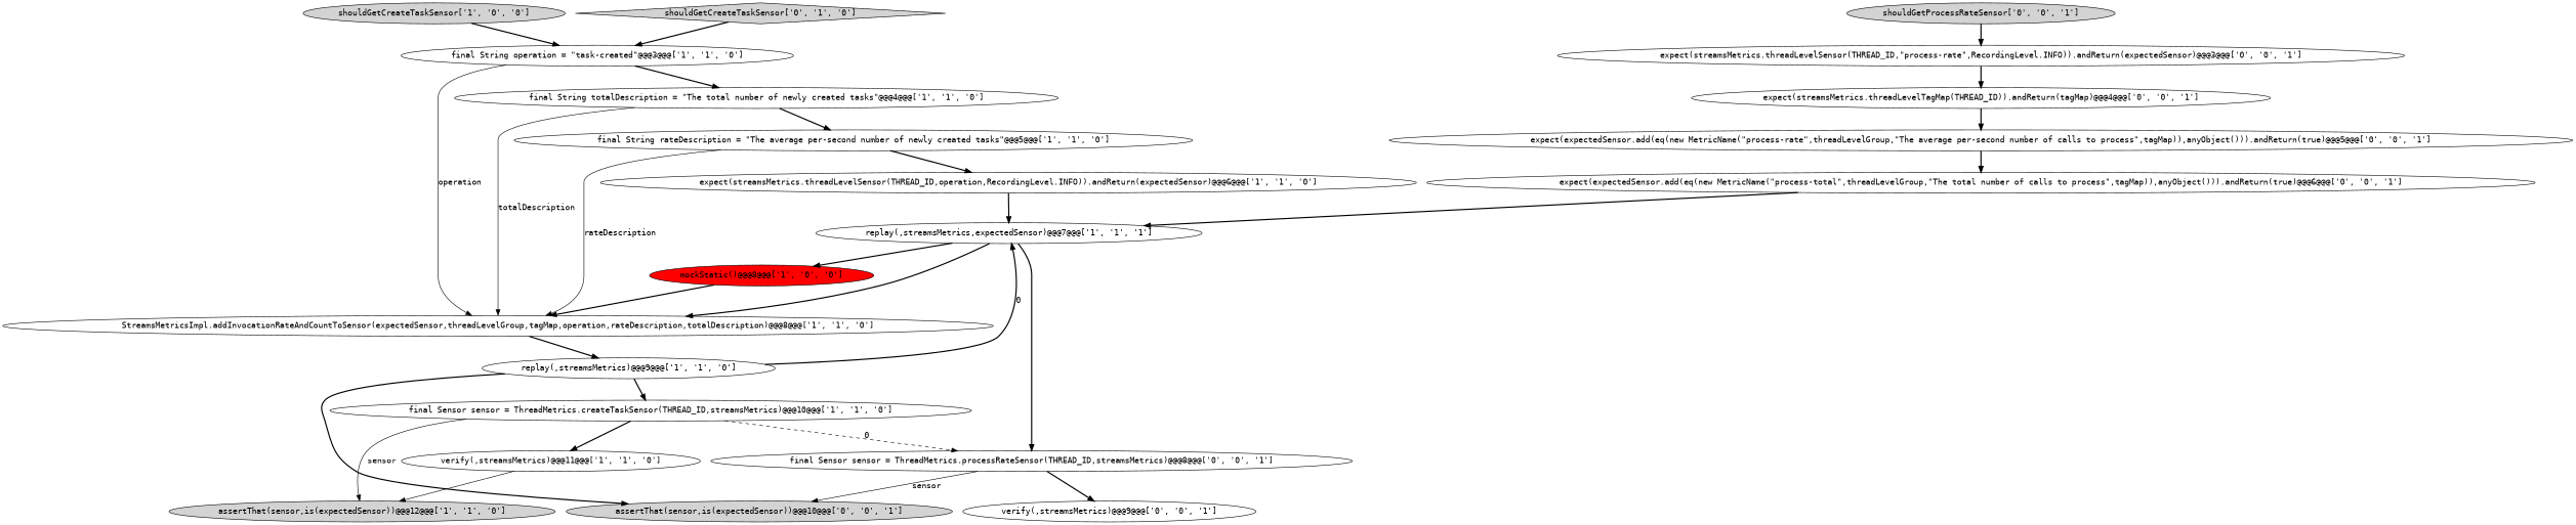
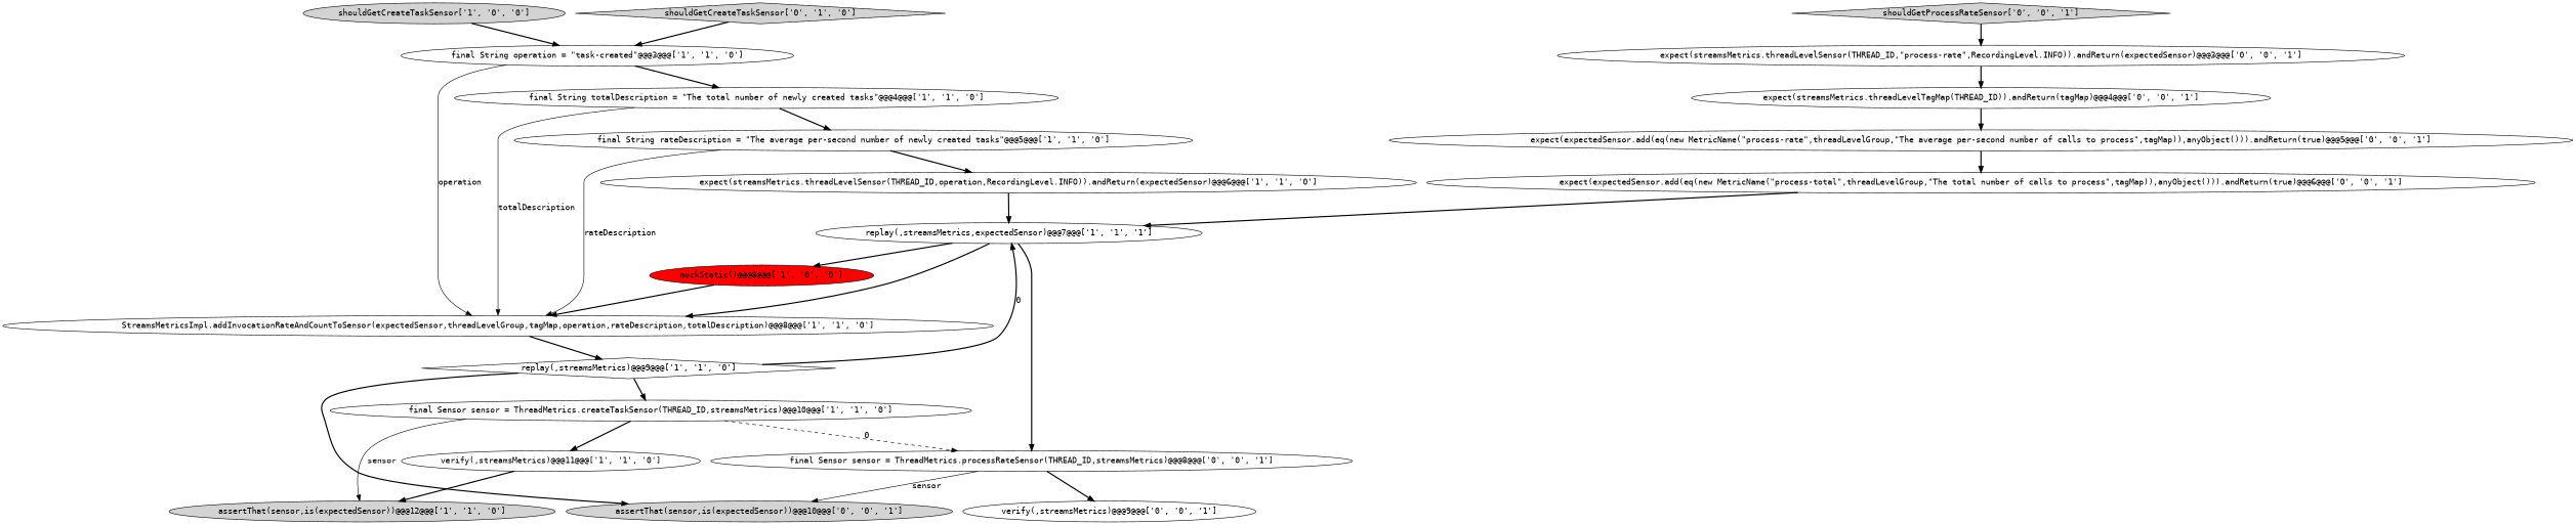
  digraph {
    fontname="DejaVu Sans Mono"
    node [fillcolor=white fontname="DejaVu Sans Mono" shape=ellipse style=filled]
    edge [fontname="DejaVu Sans Mono" style=bold]
    n1 [label="final String rateDescription = \"The average per-second number of newly created tasks\"@@@5@@@['1', '1', '0']"]
    n2 [label="expect(streamsMetrics.threadLevelSensor(THREAD_ID,operation,RecordingLevel.INFO)).andReturn(expectedSensor)@@@6@@@['1', '1', '0']"]
    n3 [label="StreamsMetricsImpl.addInvocationRateAndCountToSensor(expectedSensor,threadLevelGroup,tagMap,operation,rateDescription,totalDescription)@@@8@@@['1', '1', '0']"]
    n4 [label="replay(,streamsMetrics,expectedSensor)@@@7@@@['1', '1', '1']"]
-   n5 [label="replay(,streamsMetrics)@@@9@@@['1', '1', '0']"]
+   n5 [label="replay(,streamsMetrics)@@@9@@@['1', '1', '0']" shape=diamond]
    n6 [label="final Sensor sensor = ThreadMetrics.processRateSensor(THREAD_ID,streamsMetrics)@@@8@@@['0', '0', '1']"]
    n7 [fillcolor=red label="mockStatic()@@@8@@@['1', '0', '0']"]
    n8 [label="final String totalDescription = \"The total number of newly created tasks\"@@@4@@@['1', '1', '0']"]
    n9 [label="verify(,streamsMetrics)@@@9@@@['0', '0', '1']"]
    n10 [fillcolor=lightgray label="assertThat(sensor,is(expectedSensor))@@@10@@@['0', '0', '1']"]
    n11 [label="expect(expectedSensor.add(eq(new MetricName(\"process-rate\",threadLevelGroup,\"The average per-second number of calls to process\",tagMap)),anyObject())).andReturn(true)@@@5@@@['0', '0', '1']"]
    n12 [label="expect(expectedSensor.add(eq(new MetricName(\"process-total\",threadLevelGroup,\"The total number of calls to process\",tagMap)),anyObject())).andReturn(true)@@@6@@@['0', '0', '1']"]
    n13 [label="final Sensor sensor = ThreadMetrics.createTaskSensor(THREAD_ID,streamsMetrics)@@@10@@@['1', '1', '0']"]
    n14 [label="verify(,streamsMetrics)@@@11@@@['1', '1', '0']"]
    n15 [fillcolor=lightgray label="assertThat(sensor,is(expectedSensor))@@@12@@@['1', '1', '0']"]
    n16 [label="final String operation = \"task-created\"@@@3@@@['1', '1', '0']"]
-   n17 [fillcolor=lightgray label="shouldGetProcessRateSensor['0', '0', '1']"]
+   n17 [fillcolor=lightgray label="shouldGetProcessRateSensor['0', '0', '1']" shape=diamond]
    n18 [label="expect(streamsMetrics.threadLevelSensor(THREAD_ID,\"process-rate\",RecordingLevel.INFO)).andReturn(expectedSensor)@@@3@@@['0', '0', '1']"]
    n19 [label="expect(streamsMetrics.threadLevelTagMap(THREAD_ID)).andReturn(tagMap)@@@4@@@['0', '0', '1']"]
    n20 [fillcolor=lightgray label="shouldGetCreateTaskSensor['1', '0', '0']"]
    n21 [fillcolor=lightgray label="shouldGetCreateTaskSensor['0', '1', '0']" shape=diamond]
    n1 -> n2
    n1 -> n3 [label=rateDescription style=solid]
    n2 -> n4
    n3 -> n5
    n4 -> n3
    n4 -> n6
    n4 -> n7
    n5 -> n4 [label=0]
    n5 -> n10
    n5 -> n13
    n6 -> n9
    n6 -> n10 [label=sensor style=solid]
    n7 -> n3
    n8 -> n1
    n8 -> n3 [label=totalDescription style=solid]
    n11 -> n12
    n12 -> n4
    n13 -> n6 [label=0 style=dashed]
    n13 -> n14
    n13 -> n15 [label=sensor style=solid]
-   n14 -> n15 [style=solid]
+   n14 -> n15
    n16 -> n3 [label=operation style=solid]
    n16 -> n8
    n17 -> n18
    n18 -> n19
    n19 -> n11
    n20 -> n16
    n21 -> n16
  }
